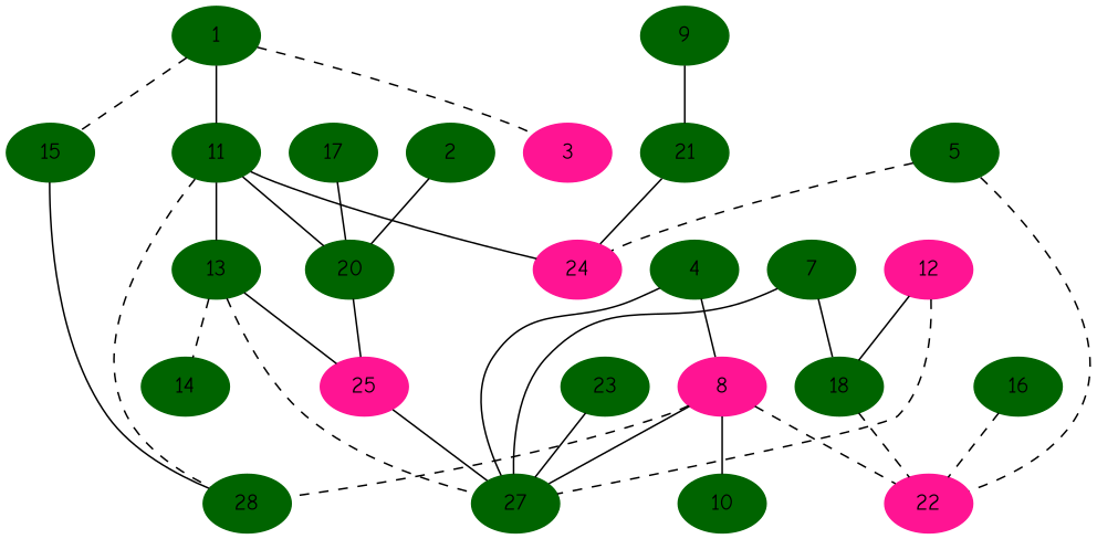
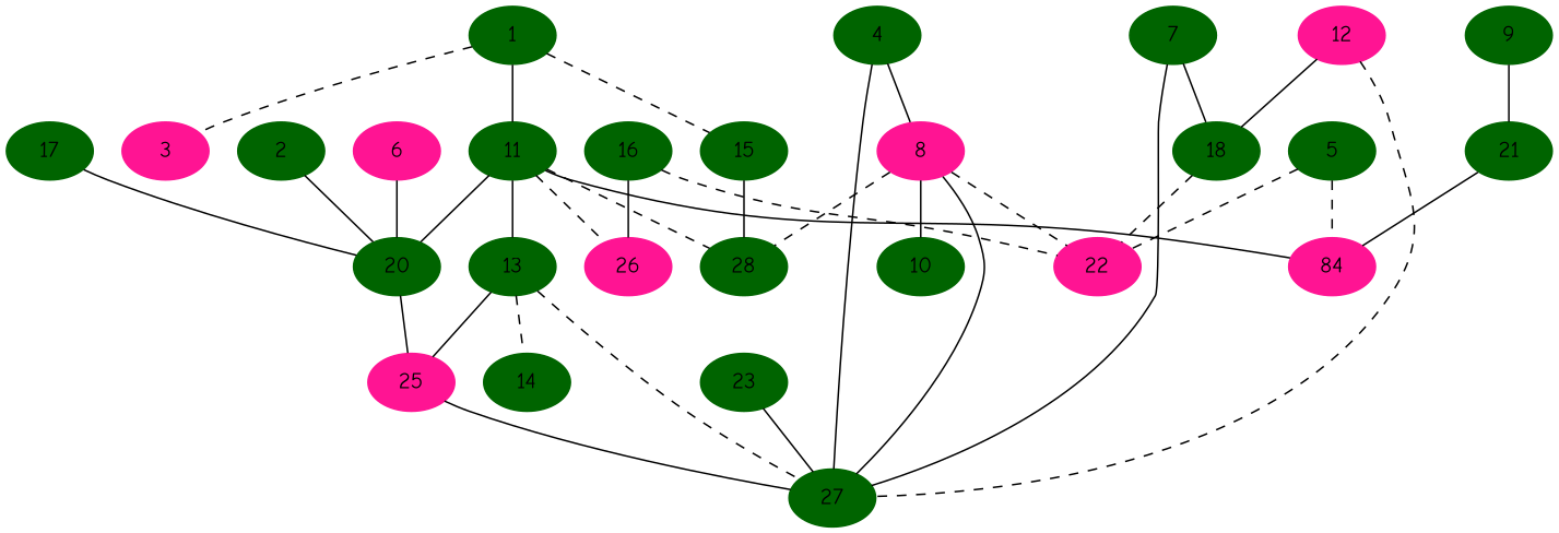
  graph {
    fontname="Comic Neue"
    node [color=darkgreen fontname="Comic Neue" style=filled]
    edge [fontname="Comic Neue" style=solid weight=1.0]
    3 [color=deeppink]
    1
    11
    15
    20
-   24 [color=deeppink]
+   24 [color=deeppink label=84]
    28
    13
+   26 [color=deeppink]
    2
    25 [color=deeppink]
    8 [color=deeppink]
    4
    27
    22 [color=deeppink]
    10
    5
+   6 [color=deeppink]
    7
    18
    9
    21
    14
    12 [color=deeppink]
    16
    17
    23
    1 -- 3 [style=dashed]
    1 -- 11
    1 -- 15 [style=dashed]
    11 -- 20
    11 -- 24
    11 -- 28 [style=dashed]
    11 -- 13 [weight=2.0]
+   11 -- 26 [style=dashed]
    15 -- 28
    20 -- 25
    13 -- 25
    13 -- 27 [style=dashed]
    13 -- 14 [style=dashed]
    2 -- 20
    25 -- 27
    8 -- 28 [style=dashed weight=2.0]
    8 -- 27
    8 -- 22 [style=dashed]
    8 -- 10 [weight=2.0]
    4 -- 8
    4 -- 27
    5 -- 24 [style=dashed]
    5 -- 22 [style=dashed]
+   6 -- 20
    7 -- 27
    7 -- 18
    18 -- 22 [style=dashed]
    9 -- 21
    21 -- 24
    12 -- 27 [style=dashed]
    12 -- 18
+   16 -- 26
    16 -- 22 [style=dashed]
    17 -- 20
    23 -- 27
  }
